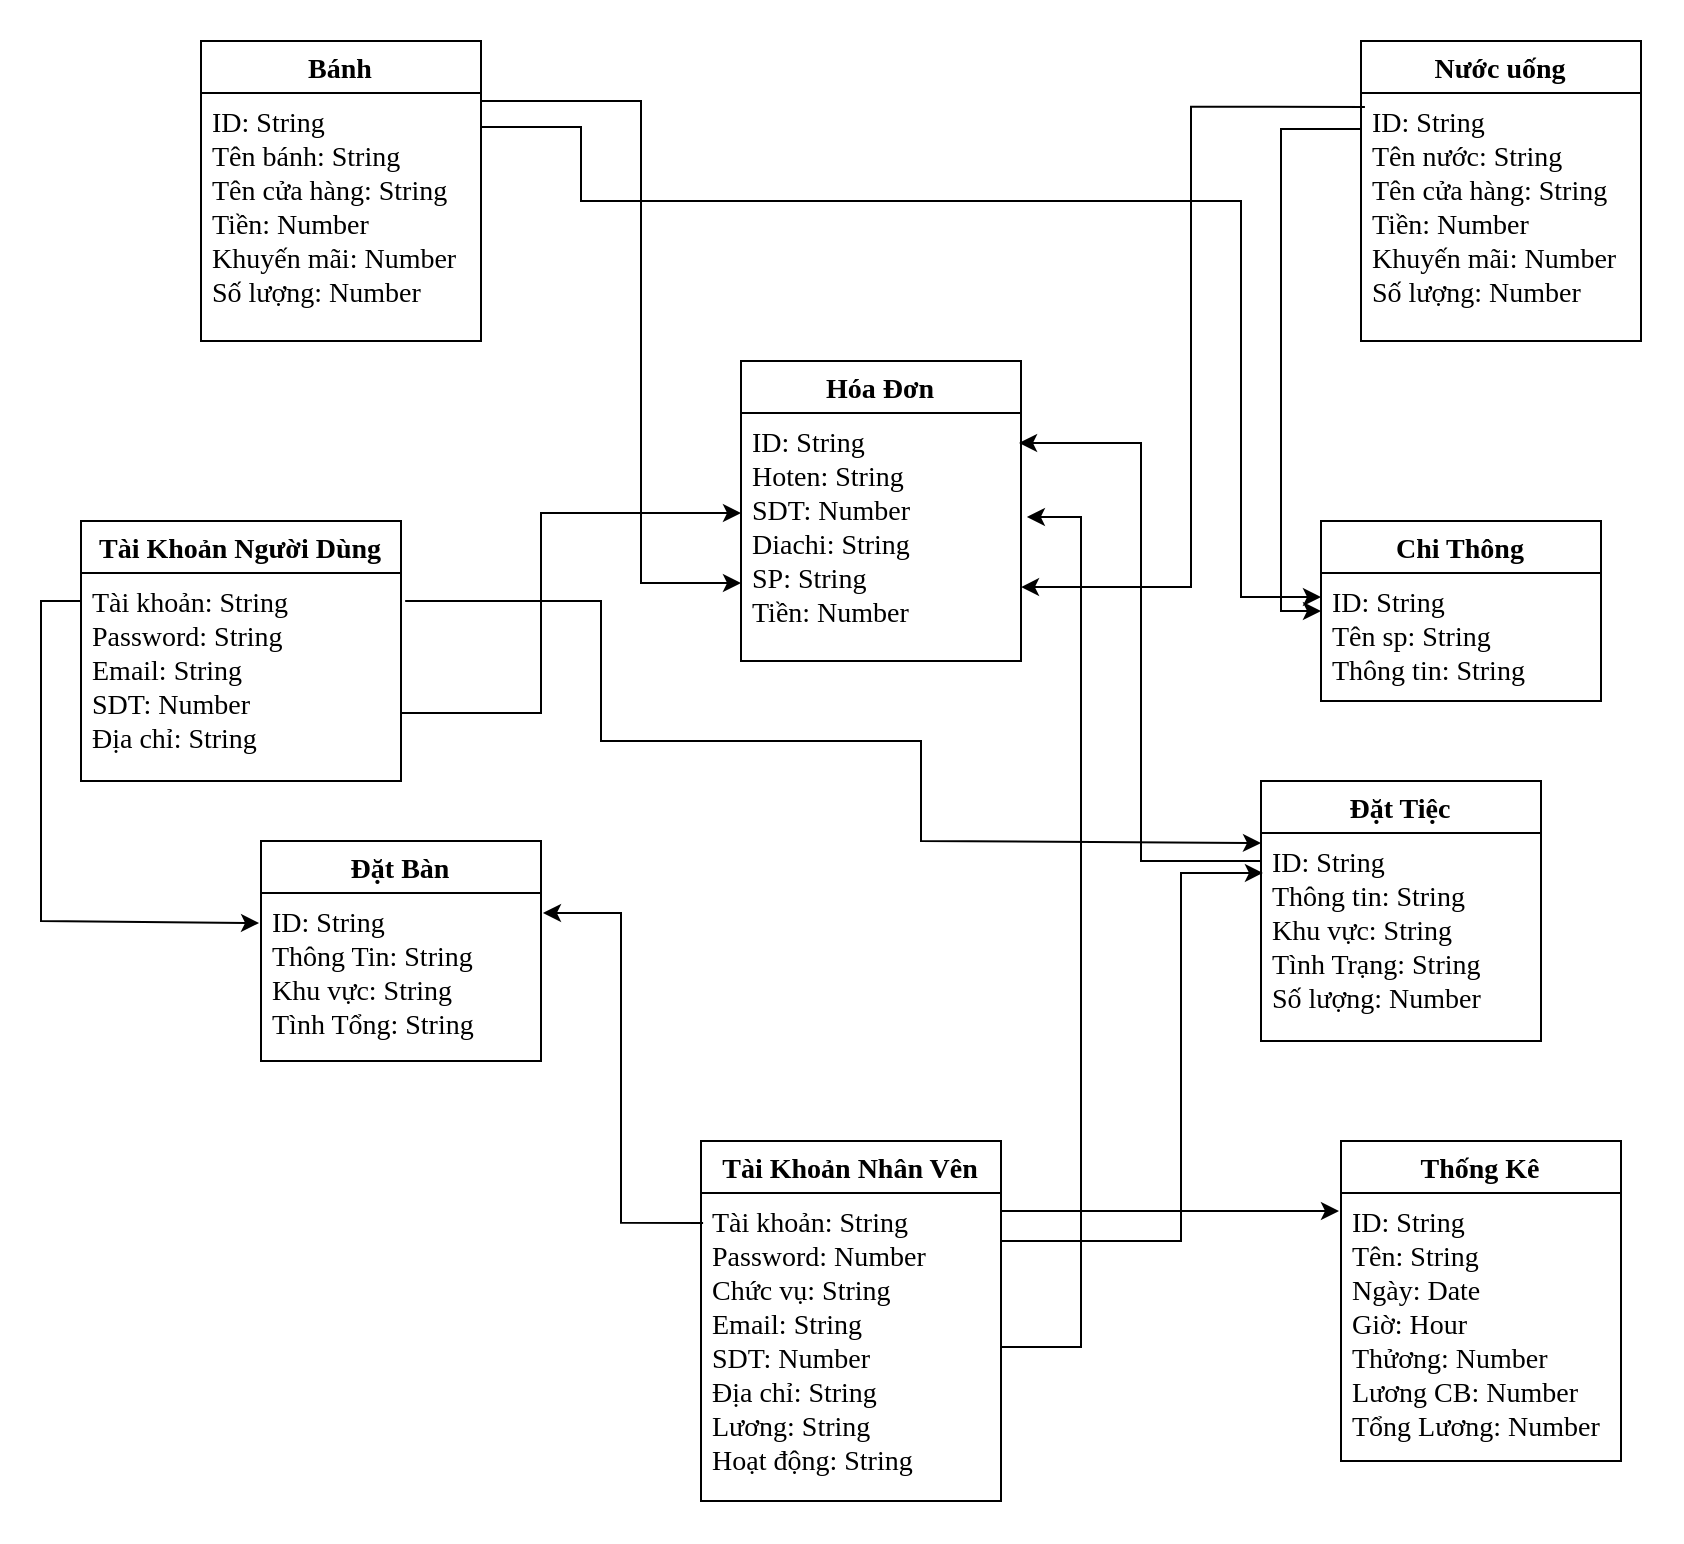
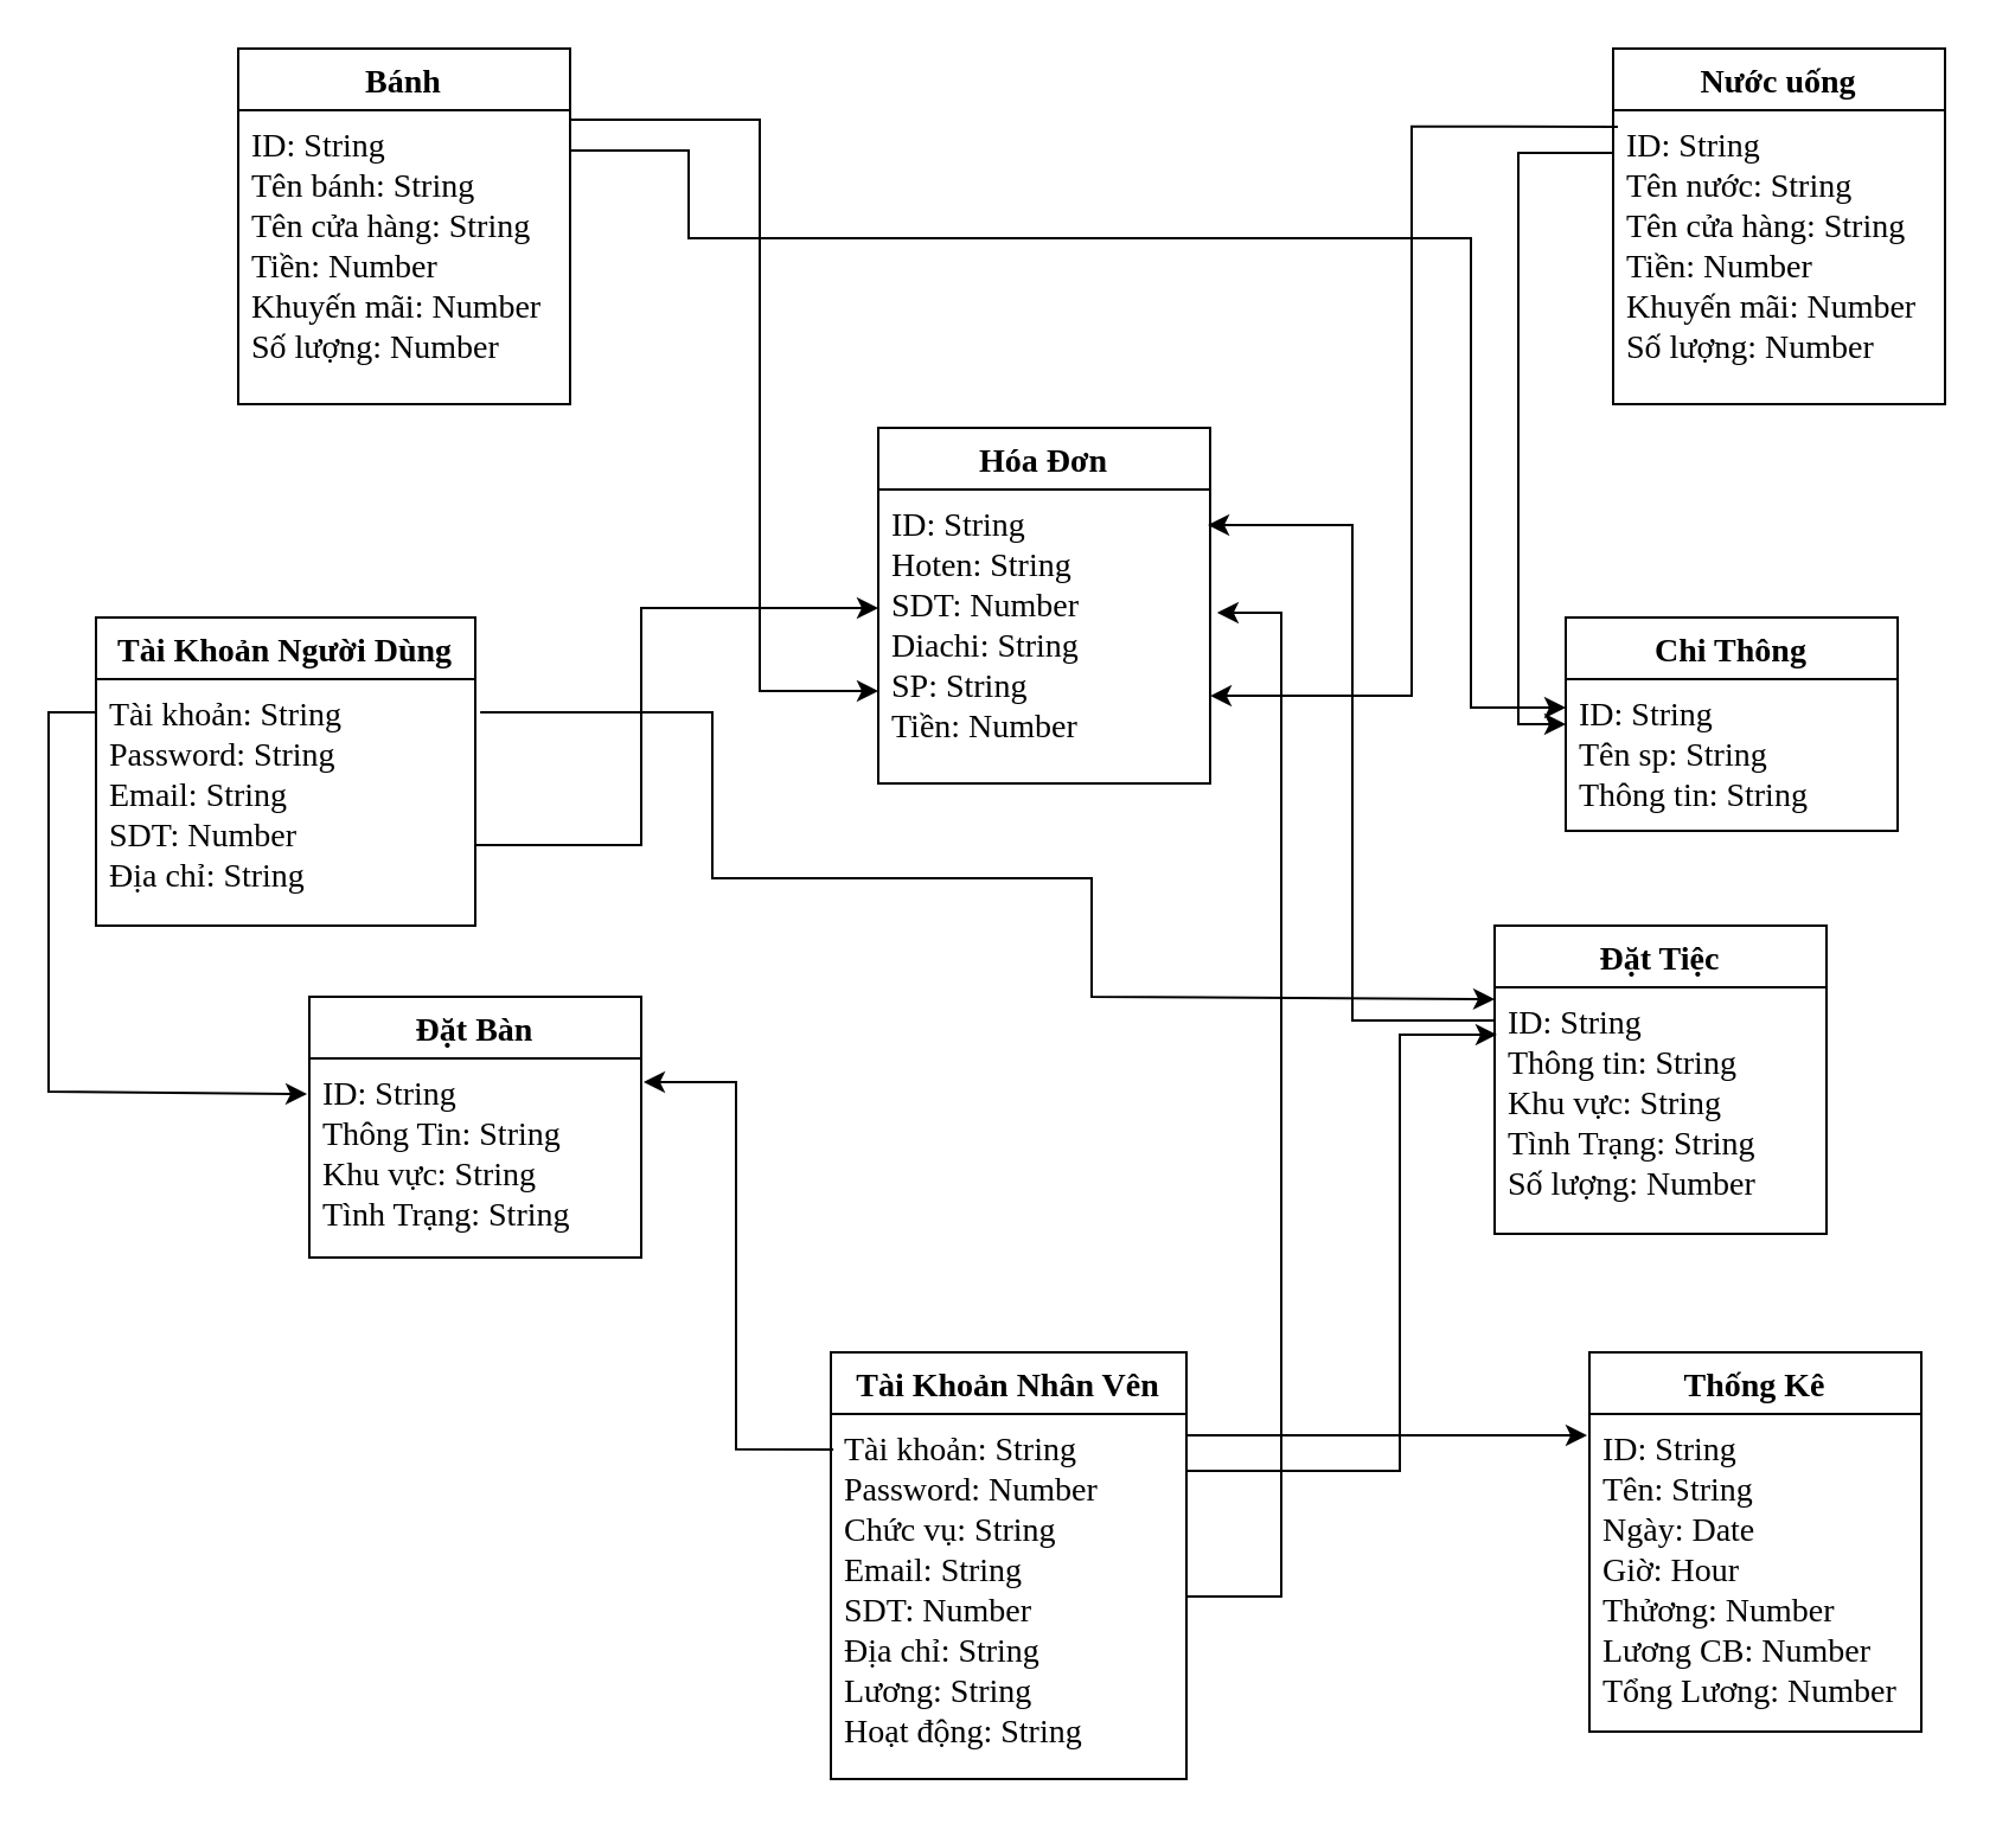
  <mxCell id="0" />
  <mxCell id="1" parent="0" />
  <mxCell id="2" value="Bánh" style="swimlane;fontStyle=1;childLayout=stackLayout;horizontal=1;startSize=26;fillColor=none;horizontalStack=0;resizeParent=1;resizeParentMax=0;resizeLast=0;collapsible=1;marginBottom=0;fontSize=14;fontFamily=Times New Roman;align=center;" parent="1" vertex="1"><mxGeometry x="100" y="20" width="140" height="150" as="geometry" /></mxCell>
  <mxCell id="3" value="ID: String&#10;Tên bánh: String&#10;Tên cửa hàng: String&#10;Tiền: Number&#10;Khuyến mãi: Number&#10;Số lượng: Number" style="text;strokeColor=none;fillColor=none;align=left;verticalAlign=top;spacingLeft=4;spacingRight=4;overflow=hidden;rotatable=0;points=[[0,0.5],[1,0.5]];portConstraint=eastwest;fontSize=14;fontFamily=Times New Roman;" parent="2" vertex="1"><mxGeometry y="26" width="140" height="124" as="geometry" /></mxCell>
  <mxCell id="4" value="Nước uống" style="swimlane;fontStyle=1;childLayout=stackLayout;horizontal=1;startSize=26;fillColor=none;horizontalStack=0;resizeParent=1;resizeParentMax=0;resizeLast=0;collapsible=1;marginBottom=0;fontFamily=Times New Roman;fontSize=14;align=center;" parent="1" vertex="1"><mxGeometry x="680" y="20" width="140" height="150" as="geometry" /></mxCell>
  <mxCell id="5" value="ID: String&#10;Tên nước: String&#10;Tên cửa hàng: String&#10;Tiền: Number&#10;Khuyến mãi: Number&#10;Số lượng: Number" style="text;strokeColor=none;fillColor=none;align=left;verticalAlign=top;spacingLeft=4;spacingRight=4;overflow=hidden;rotatable=0;points=[[0,0.5],[1,0.5]];portConstraint=eastwest;fontFamily=Times New Roman;fontSize=14;" parent="4" vertex="1"><mxGeometry y="26" width="140" height="124" as="geometry" /></mxCell>
  <mxCell id="6" style="edgeStyle=orthogonalEdgeStyle;rounded=0;orthogonalLoop=1;jettySize=auto;html=1;fontFamily=Times New Roman;fontSize=14;exitX=1;exitY=0.123;exitDx=0;exitDy=0;exitPerimeter=0;" parent="1" source="8" edge="1"><mxGeometry relative="1" as="geometry"><mxPoint x="669" y="605" as="targetPoint" /><Array as="points"><mxPoint x="669" y="605" /></Array></mxGeometry></mxCell>
  <mxCell id="7" value="Tài Khoản Nhân Vên" style="swimlane;fontStyle=1;childLayout=stackLayout;horizontal=1;startSize=26;fillColor=none;horizontalStack=0;resizeParent=1;resizeParentMax=0;resizeLast=0;collapsible=1;marginBottom=0;fontFamily=Times New Roman;fontSize=14;align=center;" parent="1" vertex="1"><mxGeometry x="350" y="570" width="150" height="180" as="geometry" /></mxCell>
  <mxCell id="8" value="Tài khoản: String&#10;Password: Number&#10;Chức vụ: String&#10;Email: String&#10;SDT: Number&#10;Địa chỉ: String&#10;Lương: String&#10;Hoạt động: String" style="text;strokeColor=none;fillColor=none;align=left;verticalAlign=top;spacingLeft=4;spacingRight=4;overflow=hidden;rotatable=0;points=[[0,0.5],[1,0.5]];portConstraint=eastwest;fontFamily=Times New Roman;fontSize=14;" parent="7" vertex="1"><mxGeometry y="26" width="150" height="154" as="geometry" /></mxCell>
  <mxCell id="9" value="Tài Khoản Người Dùng" style="swimlane;fontStyle=1;childLayout=stackLayout;horizontal=1;startSize=26;fillColor=none;horizontalStack=0;resizeParent=1;resizeParentMax=0;resizeLast=0;collapsible=1;marginBottom=0;fontFamily=Times New Roman;fontSize=14;align=center;" parent="1" vertex="1"><mxGeometry x="40" y="260" width="160" height="130" as="geometry" /></mxCell>
  <mxCell id="10" value="Tài khoản: String&#10;Password: String&#10;Email: String&#10;SDT: Number&#10;Địa chỉ: String" style="text;strokeColor=none;fillColor=none;align=left;verticalAlign=top;spacingLeft=4;spacingRight=4;overflow=hidden;rotatable=0;points=[[0,0.5],[1,0.5]];portConstraint=eastwest;fontFamily=Times New Roman;fontSize=14;" parent="9" vertex="1"><mxGeometry y="26" width="160" height="104" as="geometry" /></mxCell>
  <mxCell id="11" value="Đặt Bàn" style="swimlane;fontStyle=1;childLayout=stackLayout;horizontal=1;startSize=26;fillColor=none;horizontalStack=0;resizeParent=1;resizeParentMax=0;resizeLast=0;collapsible=1;marginBottom=0;fontFamily=Times New Roman;fontSize=14;align=center;" parent="1" vertex="1"><mxGeometry x="130" y="420" width="140" height="110" as="geometry" /></mxCell>
- <mxCell id="12" value="ID: String&#10;Thông Tin: String&#10;Khu vực: String&#10;Tình Tổng: String" style="text;strokeColor=none;fillColor=none;align=left;verticalAlign=top;spacingLeft=4;spacingRight=4;overflow=hidden;rotatable=0;points=[[0,0.5],[1,0.5]];portConstraint=eastwest;fontFamily=Times New Roman;fontSize=14;" parent="11" vertex="1"><mxGeometry y="26" width="140" height="84" as="geometry" /></mxCell>
+ <mxCell id="12" value="ID: String&#10;Thông Tin: String&#10;Khu vực: String&#10;Tình Trạng: String" style="text;strokeColor=none;fillColor=none;align=left;verticalAlign=top;spacingLeft=4;spacingRight=4;overflow=hidden;rotatable=0;points=[[0,0.5],[1,0.5]];portConstraint=eastwest;fontFamily=Times New Roman;fontSize=14;" parent="11" vertex="1"><mxGeometry y="26" width="140" height="84" as="geometry" /></mxCell>
  <mxCell id="13" value="Đặt Tiệc" style="swimlane;fontStyle=1;childLayout=stackLayout;horizontal=1;startSize=26;fillColor=none;horizontalStack=0;resizeParent=1;resizeParentMax=0;resizeLast=0;collapsible=1;marginBottom=0;fontFamily=Times New Roman;fontSize=14;align=center;" parent="1" vertex="1"><mxGeometry x="630" y="390" width="140" height="130" as="geometry" /></mxCell>
  <mxCell id="14" value="ID: String&#10;Thông tin: String&#10;Khu vực: String&#10;Tình Trạng: String&#10;Số lượng: Number" style="text;strokeColor=none;fillColor=none;align=left;verticalAlign=top;spacingLeft=4;spacingRight=4;overflow=hidden;rotatable=0;points=[[0,0.5],[1,0.5]];portConstraint=eastwest;fontFamily=Times New Roman;fontSize=14;" parent="13" vertex="1"><mxGeometry y="26" width="140" height="104" as="geometry" /></mxCell>
  <mxCell id="15" value="Chi Thông" style="swimlane;fontStyle=1;childLayout=stackLayout;horizontal=1;startSize=26;fillColor=none;horizontalStack=0;resizeParent=1;resizeParentMax=0;resizeLast=0;collapsible=1;marginBottom=0;fontFamily=Times New Roman;fontSize=14;align=center;" parent="1" vertex="1"><mxGeometry x="660" y="260" width="140" height="90" as="geometry" /></mxCell>
  <mxCell id="16" value="ID: String&#10;Tên sp: String&#10;Thông tin: String" style="text;strokeColor=none;fillColor=none;align=left;verticalAlign=top;spacingLeft=4;spacingRight=4;overflow=hidden;rotatable=0;points=[[0,0.5],[1,0.5]];portConstraint=eastwest;fontFamily=Times New Roman;fontSize=14;" parent="15" vertex="1"><mxGeometry y="26" width="140" height="64" as="geometry" /></mxCell>
  <mxCell id="17" value="Thống Kê" style="swimlane;fontStyle=1;childLayout=stackLayout;horizontal=1;startSize=26;fillColor=none;horizontalStack=0;resizeParent=1;resizeParentMax=0;resizeLast=0;collapsible=1;marginBottom=0;fontFamily=Times New Roman;fontSize=14;align=center;" parent="1" vertex="1"><mxGeometry x="670" y="570" width="140" height="160" as="geometry" /></mxCell>
  <mxCell id="18" value="ID: String&#10;Tên: String&#10;Ngày: Date&#10;Giờ: Hour&#10;Thửơng: Number&#10;Lương CB: Number&#10;Tổng Lương: Number" style="text;strokeColor=none;fillColor=none;align=left;verticalAlign=top;spacingLeft=4;spacingRight=4;overflow=hidden;rotatable=0;points=[[0,0.5],[1,0.5]];portConstraint=eastwest;fontFamily=Times New Roman;fontSize=14;" parent="17" vertex="1"><mxGeometry y="26" width="140" height="134" as="geometry" /></mxCell>
  <mxCell id="19" value="Hóa Đơn" style="swimlane;fontStyle=1;childLayout=stackLayout;horizontal=1;startSize=26;fillColor=none;horizontalStack=0;resizeParent=1;resizeParentMax=0;resizeLast=0;collapsible=1;marginBottom=0;fontFamily=Times New Roman;fontSize=14;align=center;" parent="1" vertex="1"><mxGeometry x="370" y="180" width="140" height="150" as="geometry" /></mxCell>
  <mxCell id="20" value="ID: String&#10;Hoten: String&#10;SDT: Number&#10;Diachi: String&#10;SP: String&#10;Tiền: Number" style="text;strokeColor=none;fillColor=none;align=left;verticalAlign=top;spacingLeft=4;spacingRight=4;overflow=hidden;rotatable=0;points=[[0,0.5],[1,0.5]];portConstraint=eastwest;fontFamily=Times New Roman;fontSize=14;" parent="19" vertex="1"><mxGeometry y="26" width="140" height="124" as="geometry" /></mxCell>
  <mxCell id="21" style="edgeStyle=orthogonalEdgeStyle;rounded=0;orthogonalLoop=1;jettySize=auto;html=1;fontFamily=Times New Roman;fontSize=14;" parent="1" edge="1"><mxGeometry relative="1" as="geometry"><mxPoint x="240" y="50" as="sourcePoint" /><mxPoint x="370" y="291" as="targetPoint" /><Array as="points"><mxPoint x="320" y="50" /><mxPoint x="320" y="291" /></Array></mxGeometry></mxCell>
  <mxCell id="22" style="edgeStyle=orthogonalEdgeStyle;rounded=0;orthogonalLoop=1;jettySize=auto;html=1;entryX=1;entryY=0.702;entryDx=0;entryDy=0;entryPerimeter=0;fontFamily=Times New Roman;fontSize=14;exitX=0.014;exitY=0.056;exitDx=0;exitDy=0;exitPerimeter=0;" parent="1" source="5" target="20" edge="1"><mxGeometry relative="1" as="geometry" /></mxCell>
  <mxCell id="23" style="edgeStyle=orthogonalEdgeStyle;rounded=0;orthogonalLoop=1;jettySize=auto;html=1;entryX=0;entryY=0.5;entryDx=0;entryDy=0;fontFamily=Times New Roman;fontSize=14;exitX=0;exitY=0.145;exitDx=0;exitDy=0;exitPerimeter=0;" parent="1" source="5" target="15" edge="1"><mxGeometry relative="1" as="geometry"><Array as="points"><mxPoint x="640" y="64" /><mxPoint x="640" y="305" /></Array></mxGeometry></mxCell>
  <mxCell id="24" style="edgeStyle=orthogonalEdgeStyle;rounded=0;orthogonalLoop=1;jettySize=auto;html=1;fontFamily=Times New Roman;fontSize=14;" parent="1" edge="1"><mxGeometry relative="1" as="geometry"><mxPoint x="240" y="63" as="sourcePoint" /><mxPoint x="660" y="298" as="targetPoint" /><Array as="points"><mxPoint x="290" y="63" /><mxPoint x="290" y="100" /><mxPoint x="620" y="100" /><mxPoint x="620" y="298" /></Array></mxGeometry></mxCell>
  <mxCell id="25" style="edgeStyle=orthogonalEdgeStyle;rounded=0;orthogonalLoop=1;jettySize=auto;html=1;fontFamily=Times New Roman;fontSize=14;" parent="1" edge="1"><mxGeometry relative="1" as="geometry"><mxPoint x="200" y="356" as="sourcePoint" /><mxPoint x="370" y="256" as="targetPoint" /><Array as="points"><mxPoint x="270" y="356" /><mxPoint x="270" y="256" /></Array></mxGeometry></mxCell>
  <mxCell id="26" style="edgeStyle=orthogonalEdgeStyle;rounded=0;orthogonalLoop=1;jettySize=auto;html=1;entryX=0.993;entryY=0.121;entryDx=0;entryDy=0;entryPerimeter=0;fontFamily=Times New Roman;fontSize=14;" parent="1" source="14" target="20" edge="1"><mxGeometry relative="1" as="geometry"><Array as="points"><mxPoint x="570" y="430" /><mxPoint x="570" y="221" /></Array></mxGeometry></mxCell>
  <mxCell id="27" style="edgeStyle=orthogonalEdgeStyle;rounded=0;orthogonalLoop=1;jettySize=auto;html=1;entryX=1.021;entryY=0.419;entryDx=0;entryDy=0;entryPerimeter=0;" parent="1" source="8" target="20" edge="1"><mxGeometry relative="1" as="geometry"><Array as="points"><mxPoint x="540" y="673" /><mxPoint x="540" y="258" /></Array></mxGeometry></mxCell>
  <mxCell id="28" style="edgeStyle=orthogonalEdgeStyle;rounded=0;orthogonalLoop=1;jettySize=auto;html=1;entryX=1.007;entryY=0.119;entryDx=0;entryDy=0;entryPerimeter=0;exitX=0.007;exitY=0.097;exitDx=0;exitDy=0;exitPerimeter=0;" parent="1" source="8" target="12" edge="1"><mxGeometry relative="1" as="geometry" /></mxCell>
  <mxCell id="29" style="edgeStyle=orthogonalEdgeStyle;rounded=0;orthogonalLoop=1;jettySize=auto;html=1;entryX=-0.007;entryY=0.179;entryDx=0;entryDy=0;entryPerimeter=0;" parent="1" source="10" target="12" edge="1"><mxGeometry relative="1" as="geometry"><mxPoint x="120" y="460" as="targetPoint" /><Array as="points"><mxPoint x="20" y="300" /><mxPoint x="20" y="460" /></Array></mxGeometry></mxCell>
  <mxCell id="30" style="edgeStyle=orthogonalEdgeStyle;rounded=0;orthogonalLoop=1;jettySize=auto;html=1;entryX=0.007;entryY=0.192;entryDx=0;entryDy=0;entryPerimeter=0;" parent="1" target="14" edge="1"><mxGeometry relative="1" as="geometry"><mxPoint x="500" y="620" as="sourcePoint" /><Array as="points"><mxPoint x="590" y="620" /><mxPoint x="590" y="436" /></Array></mxGeometry></mxCell>
  <mxCell id="31" style="edgeStyle=orthogonalEdgeStyle;rounded=0;orthogonalLoop=1;jettySize=auto;html=1;exitX=1.013;exitY=0.135;exitDx=0;exitDy=0;exitPerimeter=0;" parent="1" source="10" edge="1"><mxGeometry relative="1" as="geometry"><mxPoint x="630" y="421" as="targetPoint" /><Array as="points"><mxPoint x="300" y="300" /><mxPoint x="300" y="370" /><mxPoint x="460" y="370" /><mxPoint x="460" y="420" /></Array></mxGeometry></mxCell>
